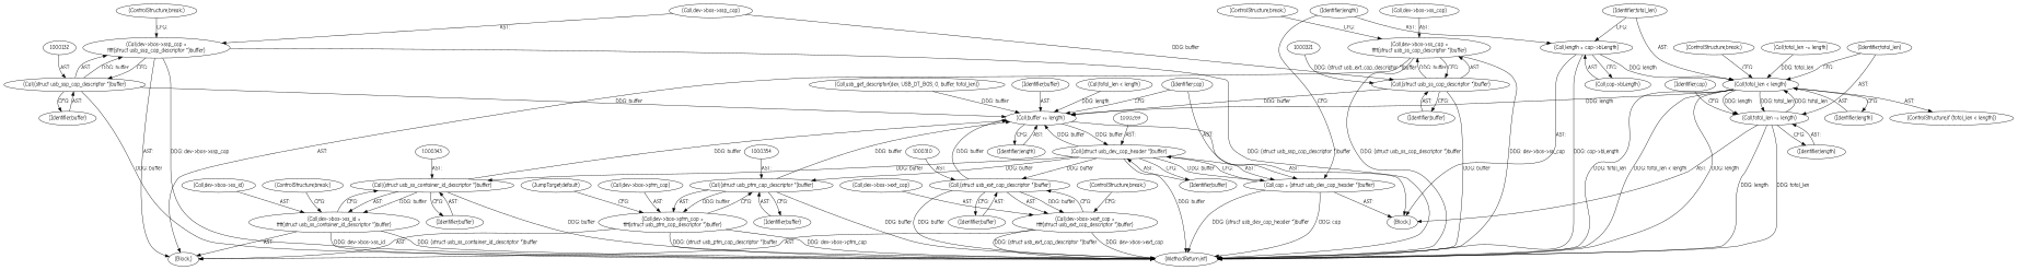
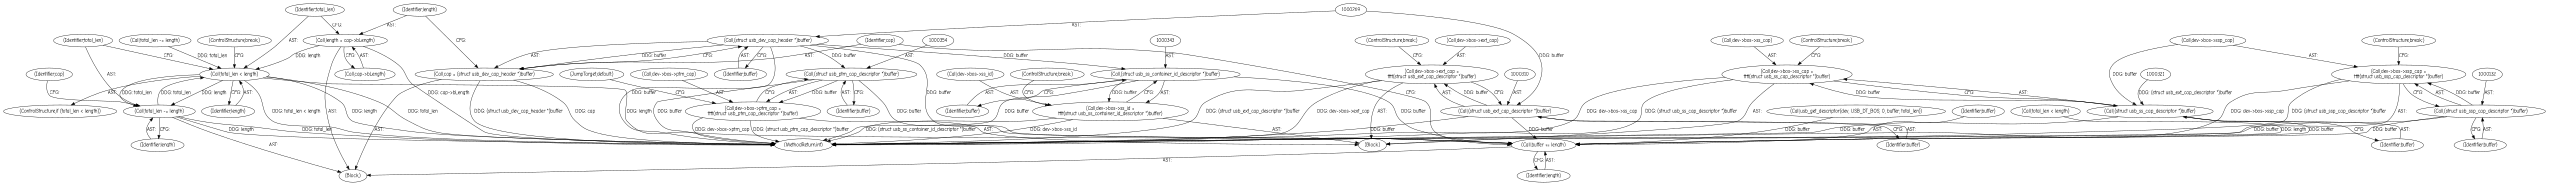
  digraph {
    fontname="Comic Neue"
    node [fontname="Comic Neue"]
    edge [fontname="Comic Neue"]
    n1 [label="(Call,length = cap->bLength)"]
    n2 [label="(Call,total_len < length)"]
    n3 [label="(Call,cap->bLength)"]
    n4 [label="(MethodReturn,int)"]
    n5 [label="(Block,)"]
    n6 [label="(Call,buffer += length)"]
    n7 [label="(Call,total_len -= length)"]
    n8 [label="(Identifier,length)"]
    n9 [label="(ControlStructure,if (total_len < length))"]
    n10 [label="(Call,(struct usb_dev_cap_header *)buffer)"]
    n11 [label="(Identifier,length)"]
    n12 [label="(Identifier,length)"]
    n13 [label="(Call,cap = (struct usb_dev_cap_header *)buffer)"]
    n14 [label="(Call,(struct usb_ext_cap_descriptor *)buffer)"]
    n15 [label="(Call,(struct usb_ss_container_id_descriptor *)buffer)"]
    n16 [label="(Call,(struct usb_ptm_cap_descriptor *)buffer)"]
    n17 [label="(Identifier,buffer)"]
    n18 [label="(Call,dev->bos->ext_cap =\n\t\t\t\t(struct usb_ext_cap_descriptor *)buffer)"]
    n19 [label="(Identifier,buffer)"]
    n20 [label="(Call,(struct usb_ss_cap_descriptor *)buffer)"]
    n21 [label="(Call,dev->bos->ss_cap =\n\t\t\t\t(struct usb_ss_cap_descriptor *)buffer)"]
    n22 [label="(Identifier,buffer)"]
    n23 [label="(Call,(struct usb_ssp_cap_descriptor *)buffer)"]
    n24 [label="(Call,dev->bos->ssp_cap =\n\t\t\t\t(struct usb_ssp_cap_descriptor *)buffer)"]
    n25 [label="(Identifier,buffer)"]
    n26 [label="(Call,dev->bos->ss_id =\n\t\t\t\t(struct usb_ss_container_id_descriptor *)buffer)"]
    n27 [label="(Identifier,buffer)"]
    n28 [label="(Call,dev->bos->ptm_cap =\n\t\t\t\t(struct usb_ptm_cap_descriptor *)buffer)"]
    n29 [label="(Identifier,buffer)"]
    n30 [label="(Block,)"]
    n31 [label="(Call,usb_get_descriptor(dev, USB_DT_BOS, 0, buffer, total_len))"]
    n32 [label="(Identifier,cap)"]
    n33 [label="(ControlStructure,break;)"]
    n34 [label="(Call,dev->bos->ptm_cap)"]
    n35 [label="(Identifier,buffer)"]
    n36 [label="(Call,dev->bos->ss_id)"]
    n37 [label="(Call,total_len -= length)"]
    n38 [label="(Identifier,length)"]
    n39 [label="(Call,dev->bos->ss_cap)"]
    n40 [label="(ControlStructure,break;)"]
    n41 [label="(JumpTarget,default:)"]
    n42 [label="(ControlStructure,break;)"]
    n43 [label="(Call,dev->bos->ssp_cap)"]
    n44 [label="(Identifier,total_len)"]
    n45 [label="(Call,total_len < length)"]
    n46 [label="(ControlStructure,break;)"]
    n47 [label="(Identifier,cap)"]
    n48 [label="(Call,dev->bos->ext_cap)"]
    n49 [label="(ControlStructure,break;)"]
    n50 [label="(Identifier,total_len)"]
    1000269
    1000310
    1000321
    n54 [label=1000132]
    1000343
    1000354
    n1 -> n2 [label="DDG: length"]
    n1 -> n3 [label="CFG: "]
    n1 -> n4 [label="DDG: cap->bLength"]
    n1 -> n5 [label="AST: "]
    n2 -> n4 [label="DDG: total_len"]
    n2 -> n4 [label="DDG: total_len < length"]
    n2 -> n4 [label="DDG: length"]
    n2 -> n6 [label="DDG: length"]
    n2 -> n7 [label="DDG: length"]
    n2 -> n7 [label="DDG: total_len"]
    n2 -> n8 [label="CFG: "]
    n2 -> n9 [label="AST: "]
    n3 -> n1 [label="AST: "]
    n6 -> n5 [label="AST: "]
-   n6 -> n10 [label="DDG: buffer"]
    n6 -> n11 [label="CFG: "]
    n7 -> n2 [label="DDG: total_len"]
    n7 -> n4 [label="DDG: total_len"]
    n7 -> n4 [label="DDG: length"]
    n7 -> n5 [label="AST: "]
    n7 -> n12 [label="CFG: "]
    n8 -> n2 [label="AST: "]
    n10 -> n4 [label="DDG: buffer"]
    n10 -> n6 [label="DDG: buffer"]
    n10 -> n13 [label="AST: "]
    n10 -> n13 [label="DDG: buffer"]
-   n10 -> n14 [label="DDG: buffer"]
+   1000269 -> n14 [label="DDG: buffer"]
    n10 -> n15 [label="DDG: buffer"]
    n10 -> n16 [label="DDG: buffer"]
    n10 -> n17 [label="CFG: "]
    n11 -> n6 [label="AST: "]
    n12 -> n7 [label="AST: "]
    n13 -> n4 [label="DDG: (struct usb_dev_cap_header *)buffer"]
    n13 -> n4 [label="DDG: cap"]
    n13 -> n5 [label="AST: "]
    n13 -> n10 [label="CFG: "]
    n14 -> n4 [label="DDG: buffer"]
    n14 -> n6 [label="DDG: buffer"]
    n14 -> n18 [label="AST: "]
    n14 -> n18 [label="DDG: buffer"]
    n14 -> n19 [label="CFG: "]
    n15 -> n4 [label="DDG: buffer"]
    n15 -> n6 [label="DDG: buffer"]
    n15 -> n26 [label="AST: "]
    n15 -> n26 [label="DDG: buffer"]
    n15 -> n27 [label="CFG: "]
    n16 -> n4 [label="DDG: buffer"]
    n16 -> n6 [label="DDG: buffer"]
    n16 -> n28 [label="AST: "]
    n16 -> n28 [label="DDG: buffer"]
    n16 -> n29 [label="CFG: "]
    n17 -> n10 [label="AST: "]
    n18 -> n4 [label="DDG: (struct usb_ext_cap_descriptor *)buffer"]
    n18 -> n4 [label="DDG: dev->bos->ext_cap"]
    n18 -> n14 [label="CFG: "]
    n18 -> n30 [label="AST: "]
    n19 -> n14 [label="AST: "]
    n20 -> n4 [label="DDG: buffer"]
    n20 -> n6 [label="DDG: buffer"]
    n20 -> n21 [label="AST: "]
    n20 -> n21 [label="DDG: buffer"]
    n20 -> n22 [label="CFG: "]
    n21 -> n4 [label="DDG: dev->bos->ss_cap"]
    n21 -> n4 [label="DDG: (struct usb_ss_cap_descriptor *)buffer"]
    n21 -> n20 [label="CFG: "]
    n21 -> n30 [label="AST: "]
    n22 -> n20 [label="AST: "]
    n23 -> n4 [label="DDG: buffer"]
    n23 -> n6 [label="DDG: buffer"]
    n23 -> n24 [label="AST: "]
    n23 -> n24 [label="DDG: buffer"]
    n23 -> n25 [label="CFG: "]
    n24 -> n4 [label="DDG: dev->bos->ssp_cap"]
    n24 -> n4 [label="DDG: (struct usb_ssp_cap_descriptor *)buffer"]
    n24 -> n23 [label="CFG: "]
    n24 -> n30 [label="AST: "]
    n25 -> n23 [label="AST: "]
    n26 -> n4 [label="DDG: (struct usb_ss_container_id_descriptor *)buffer"]
    n26 -> n4 [label="DDG: dev->bos->ss_id"]
    n26 -> n15 [label="CFG: "]
    n26 -> n30 [label="AST: "]
    n27 -> n15 [label="AST: "]
    n28 -> n4 [label="DDG: (struct usb_ptm_cap_descriptor *)buffer"]
    n28 -> n4 [label="DDG: dev->bos->ptm_cap"]
    n28 -> n16 [label="CFG: "]
    n28 -> n30 [label="AST: "]
    n29 -> n16 [label="AST: "]
    n31 -> n6 [label="DDG: buffer"]
    n32 -> n6 [label="CFG: "]
    n32 -> n13 [label="AST: "]
    n33 -> n2 [label="CFG: "]
    n34 -> n28 [label="AST: "]
    n35 -> n6 [label="AST: "]
    n36 -> n26 [label="AST: "]
    n37 -> n2 [label="DDG: total_len"]
    n38 -> n1 [label="AST: "]
    n38 -> n13 [label="CFG: "]
    n39 -> n21 [label="AST: "]
    n40 -> n26 [label="CFG: "]
    n41 -> n28 [label="CFG: "]
    n42 -> n21 [label="CFG: "]
    n43 -> n20 [label="DDG: buffer"]
    n43 -> n24 [label="AST: "]
    n44 -> n2 [label="CFG: "]
    n44 -> n7 [label="AST: "]
    n45 -> n6 [label="DDG: length"]
    n46 -> n18 [label="CFG: "]
    n47 -> n7 [label="CFG: "]
    n48 -> n18 [label="AST: "]
    n49 -> n24 [label="CFG: "]
    n50 -> n1 [label="CFG: "]
    n50 -> n2 [label="AST: "]
    1000269 -> n10 [label="AST: "]
    1000310 -> n14 [label="AST: "]
    1000321 -> n20 [label="DDG: (struct usb_ext_cap_descriptor *)buffer"]
    n54 -> n23 [label="AST: "]
    1000343 -> n15 [label="AST: "]
    1000354 -> n16 [label="AST: "]
  }
